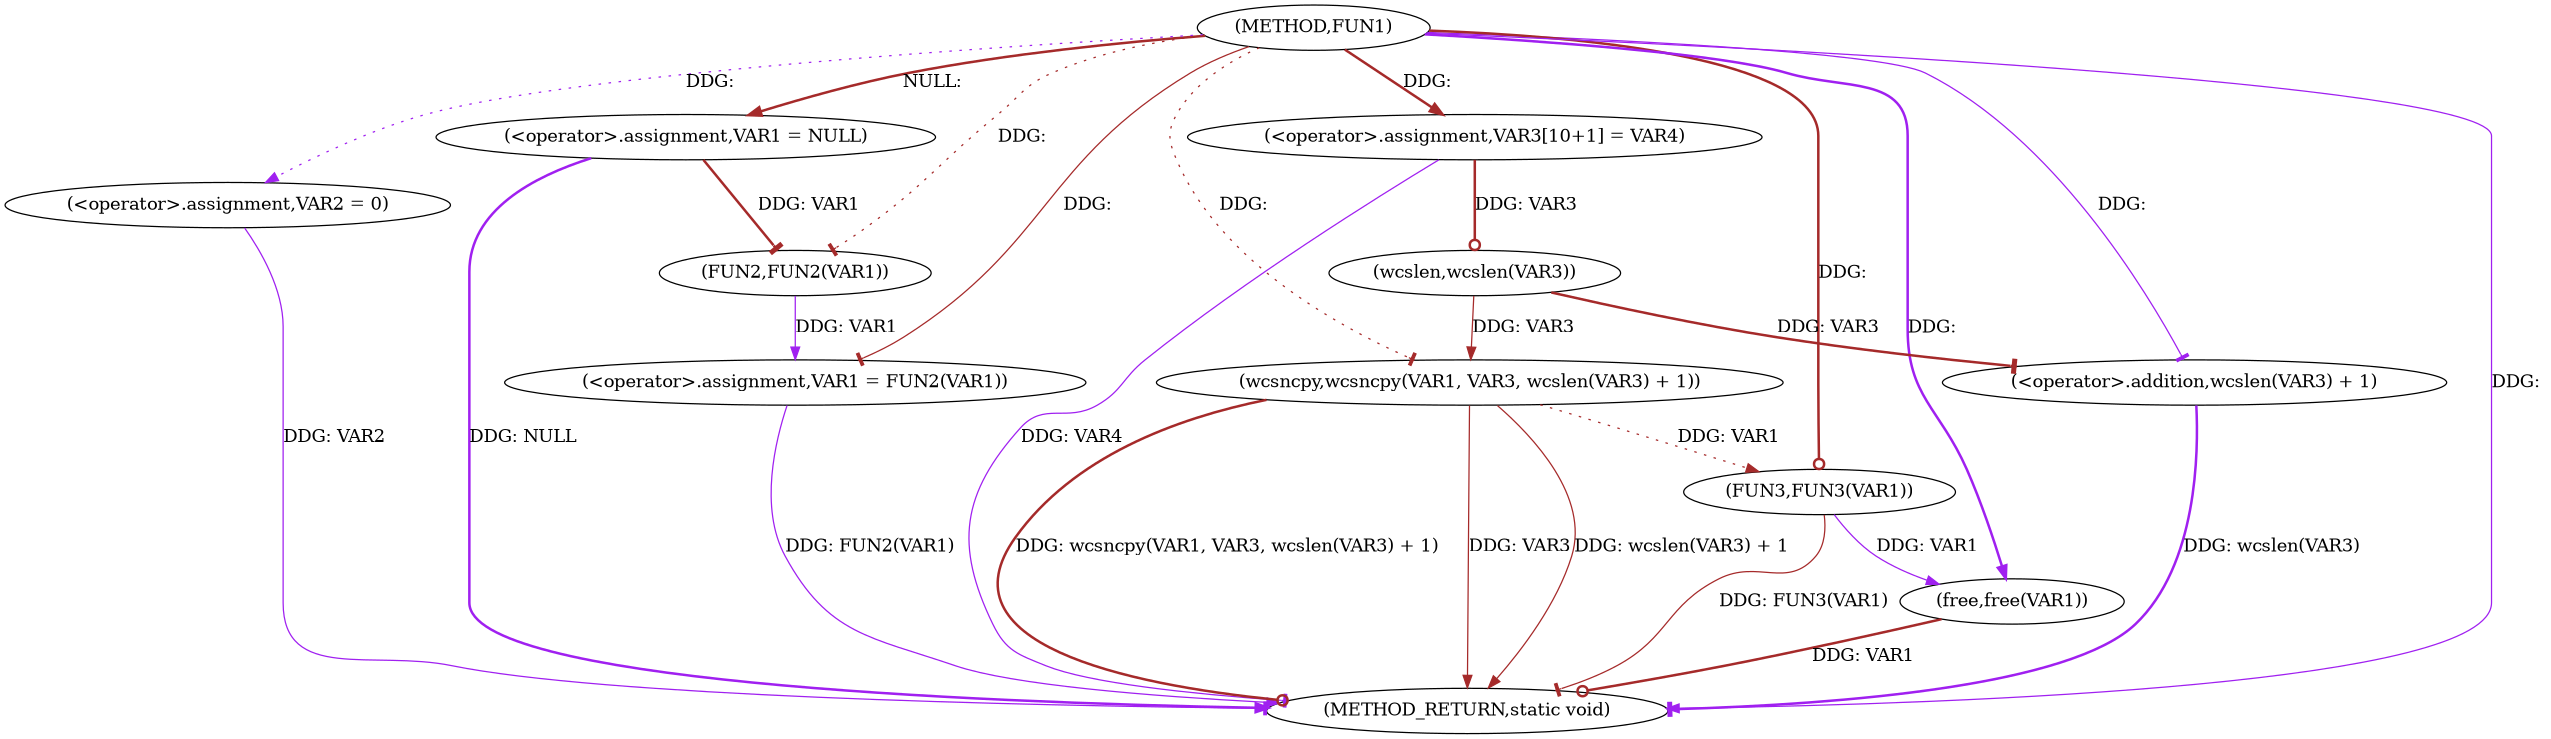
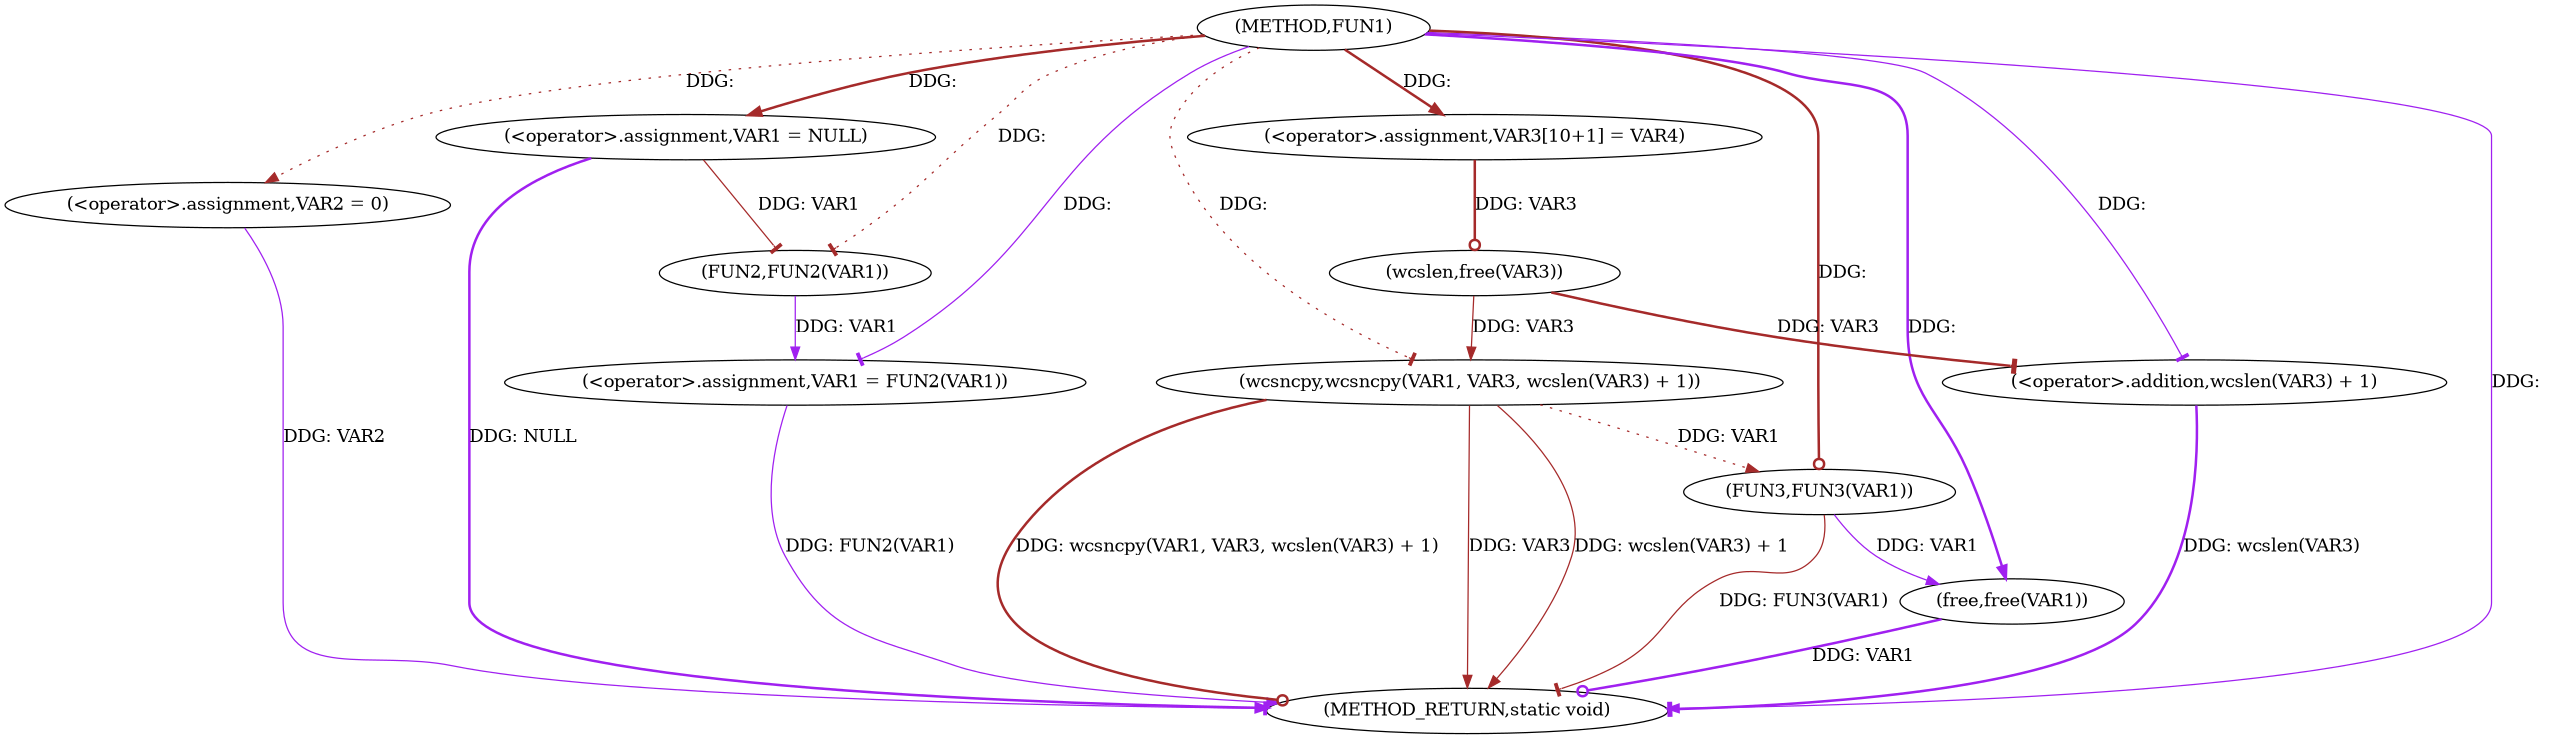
  digraph {
    edge [arrowhead=normal color=brown style=solid]
    n1 [label="(METHOD,FUN1)"]
    n2 [label="(<operator>.assignment,VAR1 = NULL)"]
    n3 [label="(<operator>.assignment,VAR2 = 0)"]
    n4 [label="(<operator>.assignment,VAR1 = FUN2(VAR1))"]
    n5 [label="(FUN2,FUN2(VAR1))"]
    n6 [label="(<operator>.assignment,VAR3[10+1] = VAR4)"]
    n7 [label="(wcsncpy,wcsncpy(VAR1, VAR3, wcslen(VAR3) + 1))"]
    n8 [label="(<operator>.addition,wcslen(VAR3) + 1)"]
    n9 [label="(FUN3,FUN3(VAR1))"]
    n10 [label="(free,free(VAR1))"]
    n11 [label="(METHOD_RETURN,static void)"]
-   n12 [label="(wcslen,wcslen(VAR3))"]
-   n1 -> n2 [label="NULL: " style=bold]
-   n1 -> n3 [color=purple label="DDG: " style=dotted]
-   n1 -> n4 [arrowhead=tee label="DDG: "]
+   n12 [label="(wcslen,free(VAR3))"]
+   n1 -> n2 [label="DDG: " style=bold]
+   n1 -> n3 [label="DDG: " style=dotted]
+   n1 -> n4 [arrowhead=tee color=purple label="DDG: "]
    n1 -> n5 [arrowhead=tee label="DDG: " style=dotted]
    n1 -> n6 [label="DDG: " style=bold]
    n1 -> n7 [arrowhead=tee label="DDG: " style=dotted]
    n1 -> n8 [arrowhead=tee color=purple label="DDG: "]
    n1 -> n9 [arrowhead=odot label="DDG: " style=bold]
    n1 -> n10 [color=purple label="DDG: " style=bold]
    n1 -> n11 [color=purple label="DDG: "]
-   n2 -> n5 [arrowhead=tee label="DDG: VAR1" style=bold]
+   n2 -> n5 [arrowhead=tee label="DDG: VAR1"]
    n2 -> n11 [color=purple label="DDG: NULL" style=bold]
    n3 -> n11 [arrowhead=tee color=purple label="DDG: VAR2"]
    n4 -> n11 [color=purple label="DDG: FUN2(VAR1)"]
    n5 -> n4 [color=purple label="DDG: VAR1"]
-   n6 -> n11 [arrowhead=tee color=purple label="DDG: VAR4"]
    n6 -> n12 [arrowhead=odot label="DDG: VAR3" style=bold]
    n7 -> n9 [label="DDG: VAR1" style=dotted]
    n7 -> n11 [arrowhead=odot label="DDG: wcsncpy(VAR1, VAR3, wcslen(VAR3) + 1)" style=bold]
    n7 -> n11 [label="DDG: VAR3"]
    n7 -> n11 [label="DDG: wcslen(VAR3) + 1"]
    n8 -> n11 [arrowhead=tee color=purple label="DDG: wcslen(VAR3)" style=bold]
    n9 -> n10 [color=purple label="DDG: VAR1"]
    n9 -> n11 [arrowhead=tee label="DDG: FUN3(VAR1)"]
-   n10 -> n11 [arrowhead=odot label="DDG: VAR1" style=bold]
+   n10 -> n11 [arrowhead=odot color=purple label="DDG: VAR1" style=bold]
    n12 -> n7 [label="DDG: VAR3"]
    n12 -> n8 [arrowhead=tee label="DDG: VAR3" style=bold]
  }
